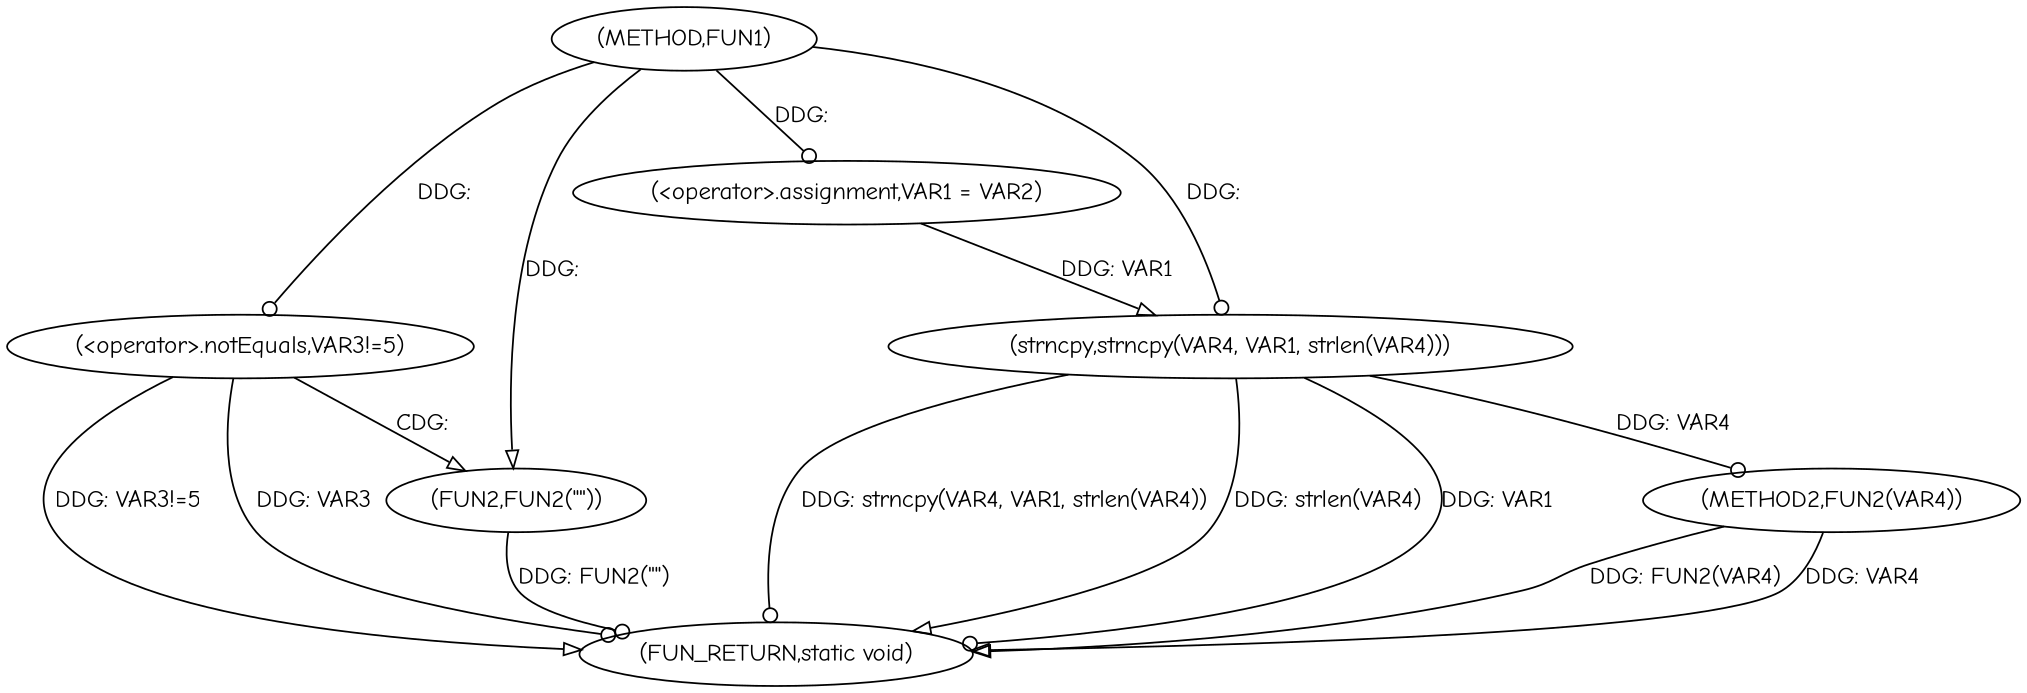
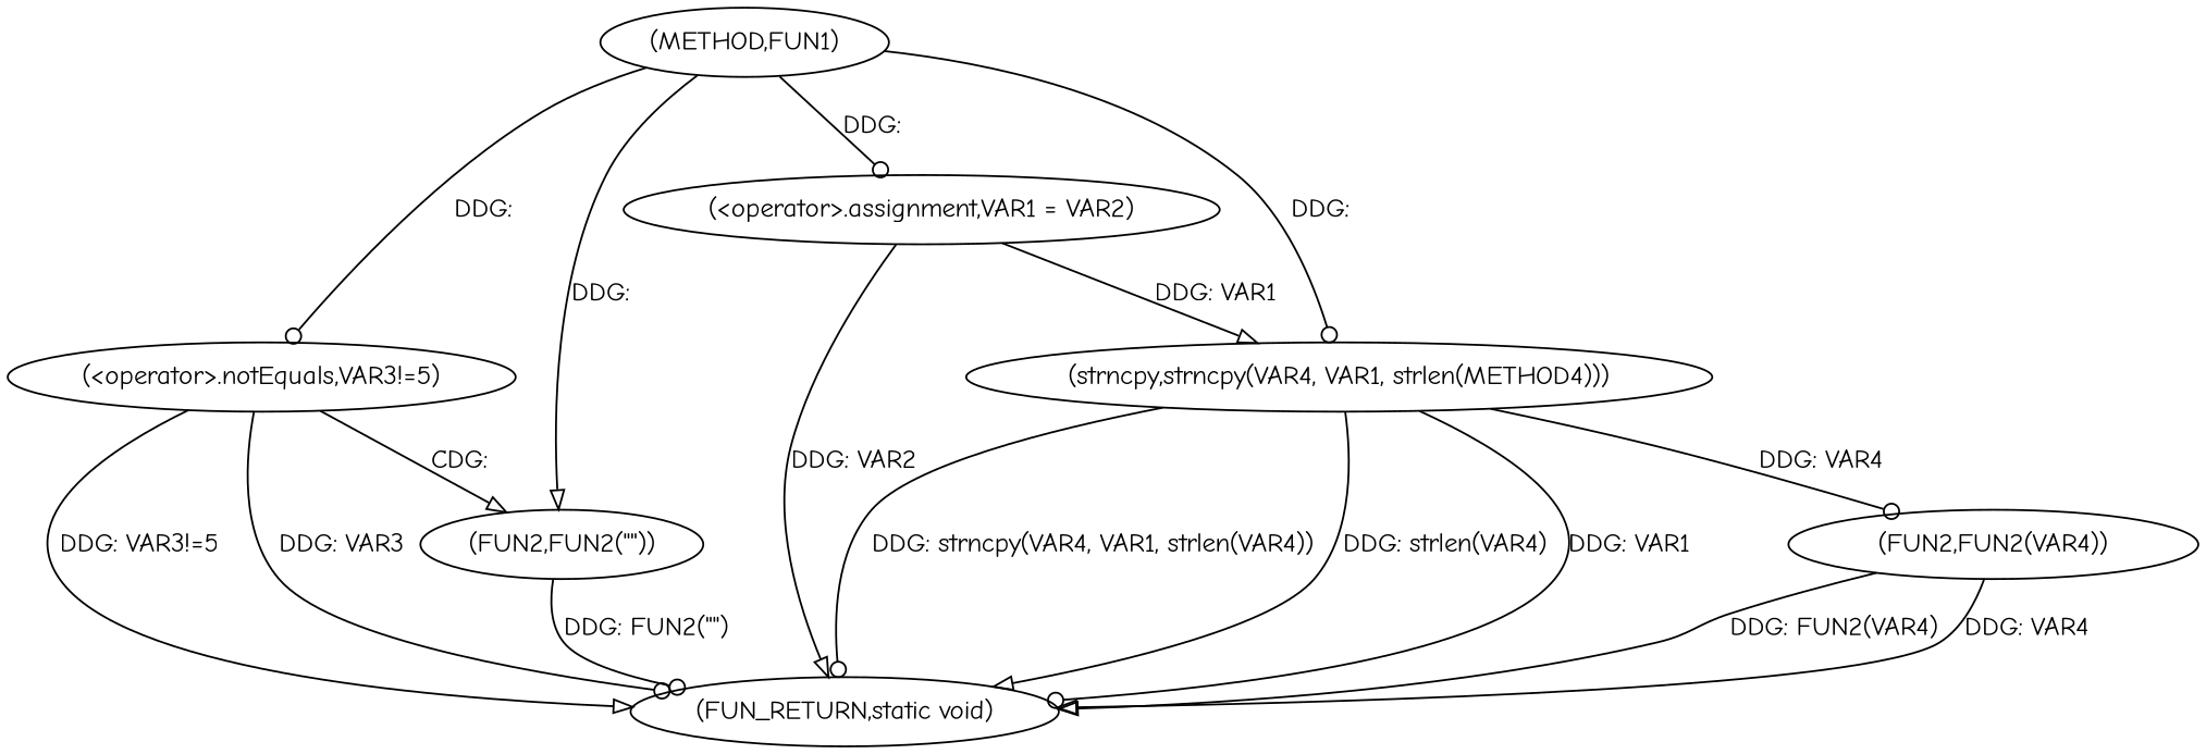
  digraph {
    fontname="Comic Neue"
    node [fontname="Comic Neue"]
    edge [arrowhead=odot fontname="Comic Neue"]
    n1 [label="(METHOD,FUN1)"]
    n2 [label="(<operator>.notEquals,VAR3!=5)"]
    n3 [label="(FUN2,FUN2(\"\"))"]
    n4 [label="(<operator>.assignment,VAR1 = VAR2)"]
-   n5 [label="(strncpy,strncpy(VAR4, VAR1, strlen(VAR4)))"]
+   n5 [label="(strncpy,strncpy(VAR4, VAR1, strlen(METHOD4)))"]
    n6 [label="(FUN_RETURN,static void)"]
-   n7 [label="(METHOD2,FUN2(VAR4))"]
+   n7 [label="(FUN2,FUN2(VAR4))"]
    n1 -> n2 [label="DDG: "]
    n1 -> n3 [arrowhead=onormal label="DDG: "]
    n1 -> n4 [label="DDG: "]
    n1 -> n5 [label="DDG: "]
    n2 -> n3 [arrowhead=onormal label="CDG: "]
    n2 -> n6 [arrowhead=onormal label="DDG: VAR3!=5"]
    n2 -> n6 [label="DDG: VAR3"]
    n3 -> n6 [label="DDG: FUN2(\"\")"]
    n4 -> n5 [arrowhead=onormal label="DDG: VAR1"]
+   n4 -> n6 [arrowhead=onormal label="DDG: VAR2"]
    n5 -> n6 [label="DDG: strncpy(VAR4, VAR1, strlen(VAR4))"]
    n5 -> n6 [arrowhead=onormal label="DDG: strlen(VAR4)"]
    n5 -> n6 [label="DDG: VAR1"]
    n5 -> n7 [label="DDG: VAR4"]
    n7 -> n6 [arrowhead=onormal label="DDG: FUN2(VAR4)"]
    n7 -> n6 [arrowhead=onormal label="DDG: VAR4"]
  }
